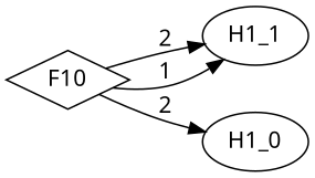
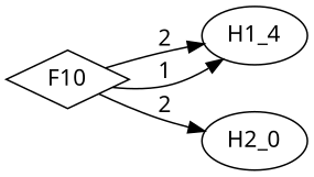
  digraph {
    fontname="Noto Sans"
    rankdir=LR
    node [fontname="Noto Sans"]
    edge [fontname="Noto Sans"]
-   n1 [label=H1_1]
-   n2 [label=H1_0]
+   n1 [label=H1_4]
+   n2 [label=H2_0]
    n3 [label=F10 shape=diamond]
    n3 -> n1 [label=2]
    n3 -> n1 [label=1]
    n3 -> n2 [label=2]
  }
